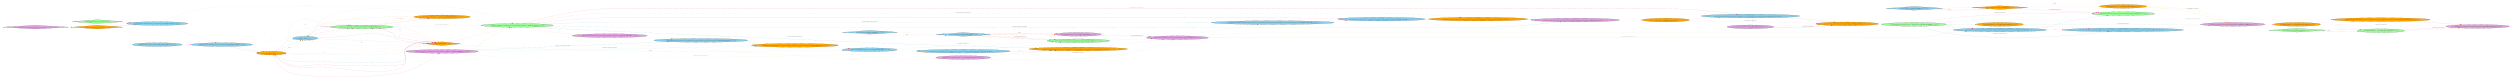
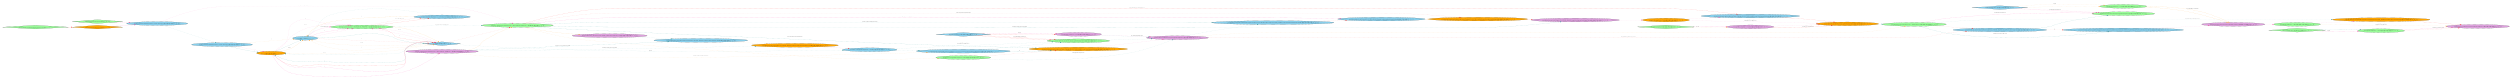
  digraph {
    fontname=Montserrat
    rankdir=LR
    node [fillcolor=skyblue fontname=Montserrat shape=ellipse style=filled]
    edge [color=deeppink fontname=Montserrat style=dotted]
    n1 [fillcolor=palegreen label="testAddInstancesToCluster['1', '0', '0']" shape=diamond]
    n2 [label="String instanceAddresses = new String((((@@@3@@@['1', '1', '0']"]
    n3 [label="String instanceAddresses = new String((((@@@4@@@['1', '1', '1']"]
    n4 [fillcolor=palegreen label="String nextInstanceAddress = INSTANCE_PREFIX + 3@@@11@@@['1', '1', '1']"]
-   n5 [fillcolor=plum label="testDisableDropInstancesFromCluster['0', '0', '1']" shape=diamond]
+   n5 [fillcolor=palegreen label="testDisableDropInstancesFromCluster['0', '0', '1']" shape=diamond]
    n6 [fillcolor=orange label="testAddInstancesToCluster['0', '1', '0']" shape=diamond]
-   n7 [label="testAddInstancesToCluster()@@@3@@@['0', '0', '1']"]
    n8 [label="_clusterSetup.dropInstanceFromCluster(CLUSTER_NAME,nextInstanceAddress)@@@26@@@['0', '0', '1']"]
    n9 [fillcolor=orange label="AssertJUnit.assertTrue(caughtException)@@@31@@@['0', '0', '1']"]
    n10 [fillcolor=palegreen label="String badFormatInstance = \"badinstance\"@@@32@@@['1', '0', '1']"]
    n11 [fillcolor=plum label="AssertJUnit.assertTrue(caughtException)@@@40@@@['0', '0', '1']"]
-   n12 [fillcolor=orange label="caughtException = false@@@41@@@['0', '0', '1']"]
+   n12 [fillcolor=palegreen label="caughtException = false@@@41@@@['0', '0', '1']"]
    n13 [fillcolor=orange label="_clusterSetup.dropInstanceFromCluster(CLUSTER_NAME,badFormatInstance)@@@43@@@['0', '0', '1']"]
    n14 [fillcolor=plum label="AssertJUnit.assertTrue(caughtException)@@@48@@@['0', '0', '1']"]
    n15 [fillcolor=palegreen label="AssertJUnit.assertTrue(caughtException)@@@33@@@['1', '0', '0']"]
    n16 [fillcolor=plum label="caughtException = true@@@17@@@['0', '0', '1']"]
    n17 [fillcolor=plum label="AssertJUnit.assertTrue(caughtException)@@@19@@@['1', '0', '1']"]
    n18 [label="_clusterSetup.getClusterManagementTool().enableInstance(CLUSTER_NAME,nextInstanceAddress,false)@@@20@@@['0', '0', '1']"]
    n19 [label="_clusterSetup.addInstanceToCluster(CLUSTER_NAME,badFormatInstance)@@@28@@@['1', '0', '0']"]
    n20 [fillcolor=orange label="_clusterSetup.dropInstanceFromCluster(CLUSTER_NAME,nextInstanceAddress)@@@14@@@['0', '0', '1']"]
+   n21 [fillcolor=palegreen label="HelixException e@@@28@@@['0', '0', '1']" shape=diamond]
    n22 [fillcolor=plum label="caughtException = true@@@29@@@['0', '0', '1']"]
    n23 [fillcolor=orange label="int i = 0@@@5@@@['1', '1', '1']"]
    n24 [label="i++@@@7@@@['1', '1', '1']"]
    n25 [fillcolor=palegreen label="String currInstance = INSTANCE_PREFIX + i@@@8@@@['1', '1', '1']"]
-   n26 [fillcolor=orange label="i < 3@@@6@@@['1', '1', '1']" shape=diamond]
+   n26 [label="i < 3@@@6@@@['1', '1', '1']" shape=diamond]
    n27 [fillcolor=plum label="String nextInstanceAddress = INSTANCE_PREFIX + 3@@@10@@@['1', '1', '0']"]
-   n28 [fillcolor=orange label="instanceAddresses(i( = currInstance@@@9@@@['0', '0', '1']"]
+   n28 [label="instanceAddresses(i( = currInstance@@@9@@@['0', '0', '1']"]
    n29 [label="verifyEnabled(_zkClient,CLUSTER_NAME,nextInstanceAddress,false)@@@21@@@['0', '0', '1']"]
    n30 [fillcolor=orange label="_clusterSetup.dropInstanceFromCluster(CLUSTER_NAME,nextInstanceAddress)@@@22@@@['0', '0', '1']"]
    n31 [fillcolor=plum label="verifyInstance(_zkClient,CLUSTER_NAME,nextInstanceAddress,false)@@@23@@@['0', '0', '1']"]
    n32 [fillcolor=plum label="verifyInstance(_zkClient,CLUSTER_NAME,instance,true)@@@13@@@['1', '1', '0']"]
-   n33 [fillcolor=plum label="boolean caughtException = false@@@12@@@['0', '0', '1']"]
+   n33 [fillcolor=palegreen label="boolean caughtException = false@@@12@@@['0', '0', '1']"]
    n34 [label="boolean caughtException = false@@@17@@@['1', '1', '0']"]
-   n35 [label="HelixException e@@@30@@@['1', '0', '0']" shape=diamond]
-   n36 [fillcolor=orange label="HelixException e@@@37@@@['1', '0', '1']" shape=diamond]
-   n37 [fillcolor=orange label="caughtException = true@@@38@@@['0', '0', '1']"]
+   n36 [label="HelixException e@@@37@@@['1', '0', '1']" shape=diamond]
+   n37 [fillcolor=palegreen label="caughtException = true@@@38@@@['0', '0', '1']"]
    n38 [label="_clusterSetup.getClusterManagementTool().enableInstance(CLUSTER_NAME,badFormatInstance,false)@@@35@@@['0', '0', '1']"]
-   n39 [fillcolor=orange label="caughtException = false@@@33@@@['0', '0', '1']"]
    n40 [label="_clusterSetup.addInstanceToCluster(CLUSTER_NAME,nextInstanceAddress)@@@19@@@['1', '1', '0']"]
    n41 [fillcolor=orange label="verifyInstance(_zkClient,CLUSTER_NAME,nextInstanceAddress,true)@@@16@@@['1', '1', '0']"]
    n42 [label="_clusterSetup.addInstanceToCluster(CLUSTER_NAME,nextInstanceAddress)@@@15@@@['1', '1', '0']"]
    n43 [fillcolor=palegreen label="AssertJUnit.assertTrue(caughtException)@@@24@@@['1', '1', '0']"]
    n44 [fillcolor=orange label="caughtException = false@@@24@@@['0', '0', '1']"]
    n45 [fillcolor=palegreen label="caughtException = true@@@46@@@['0', '0', '1']"]
    n46 [fillcolor=palegreen label="HelixException e@@@45@@@['0', '0', '1']" shape=diamond]
    n47 [label="HelixException e@@@16@@@['1', '1', '1']" shape=diamond]
-   n48 [label="HelixException e@@@21@@@['1', '1', '0']" shape=diamond]
    n1 -> n2 [style=dashed]
    n2 -> n3 [color=teal]
    n2 -> n4 [label=instanceAddresses]
    n3 -> n23
    n3 -> n23 [color=teal label=i style=dashed]
    n3 -> n24 [color=darkorange label=i]
    n4 -> n8 [color=red label=nextInstanceAddress style=dashed]
    n4 -> n18 [color=teal label=nextInstanceAddress style=dashed]
    n4 -> n20 [color=teal label=nextInstanceAddress style=dashed]
    n4 -> n29 [label=nextInstanceAddress style=dashed]
    n4 -> n30 [color=red label=nextInstanceAddress]
    n4 -> n31 [color=teal label=nextInstanceAddress style=dashed]
    n4 -> n32 [color=darkorange style=dashed]
    n4 -> n33 [color=darkorange]
    n5 -> n6 [color=red style=dashed]
    n6 -> n2 [style=dashed]
-   n7 -> n3
    n8 -> n9 [color=red style=dashed]
    n9 -> n10 [color=teal]
    n10 -> n13 [color=teal label=badFormatInstance]
    n10 -> n15 [label=caughtException style=dashed]
    n10 -> n19 [color=red]
    n10 -> n38 [color=teal label=badFormatInstance style=dashed]
-   n10 -> n39 [color=teal style=dashed]
    n11 -> n12
    n12 -> n13
    n12 -> n14 [color=darkorange label=caughtException]
    n13 -> n14 [color=red style=dashed]
    n16 -> n17 [color=teal]
    n16 -> n17 [label=caughtException]
    n17 -> n10 [color=darkorange]
    n17 -> n18 [color=teal]
    n17 -> n19 [color=red label=badFormatInstance]
    n18 -> n29 [color=red]
    n19 -> n15 [color=teal style=dashed]
    n19 -> n38 [color=red label=0]
    n20 -> n17
+   n21 -> n22 [label=true style=dashed]
+   n21 -> n22 [color=darkorange]
    n22 -> n9 [color=red label=caughtException style=dashed]
    n22 -> n9
    n23 -> n24 [color=darkorange label=true style=dashed]
    n23 -> n24 [color=teal style=dashed]
    n23 -> n25 [label=true]
    n23 -> n25 [label=i]
    n23 -> n26 [color=red style=dashed]
    n23 -> n26 [color=darkorange label=true]
    n23 -> n26 [label=i style=dashed]
    n23 -> n27 [style=dashed]
    n24 -> n25 [label=currInstance style=dashed]
    n24 -> n25 [label=i style=dashed]
    n24 -> n25
    n24 -> n26 [color=red label=i]
    n24 -> n26 [color=teal style=dashed]
    n25 -> n4 [color=teal label=instanceAddresses]
    n25 -> n26 [color=red label=i style=dashed]
    n25 -> n26 [color=darkorange style=dashed]
    n25 -> n28 [color=red label=currInstance]
    n25 -> n28 [color=red style=dashed]
    n26 -> n4 [color=red]
    n26 -> n23 [color=teal label=i style=dashed]
    n26 -> n23 [color=teal]
    n26 -> n24 [color=darkorange label=true]
    n26 -> n24 [color=darkorange label=i]
    n26 -> n25 [label=true]
    n26 -> n25
    n26 -> n34 [color=teal label=true]
    n27 -> n4 [color=darkorange style=dashed]
    n27 -> n40 [color=darkorange label=nextInstanceAddress]
    n27 -> n41 [color=teal label=nextInstanceAddress]
    n27 -> n42 [color=teal label=nextInstanceAddress style=dashed]
    n28 -> n24 [color=darkorange label=i style=dashed]
    n28 -> n24 [color=teal]
    n29 -> n30 [color=darkorange style=dashed]
    n30 -> n31 [color=red style=dashed]
    n31 -> n44
    n32 -> n42 [color=teal]
    n33 -> n17 [color=teal label=caughtException]
    n33 -> n20 [color=red]
    n34 -> n40 [color=teal]
    n34 -> n43 [color=teal label=caughtException]
-   n35 -> n36 [color=darkorange style=dashed]
-   n35 -> n36 [color=red label=true style=dashed]
    n36 -> n15 [label=caughtException]
    n36 -> n15
    n36 -> n37 [color=darkorange label=true]
    n36 -> n37 [color=darkorange]
    n37 -> n11 [color=darkorange style=dashed]
    n37 -> n11 [color=darkorange label=caughtException style=dashed]
    n38 -> n11
-   n39 -> n11 [color=teal label=caughtException style=dashed]
-   n39 -> n38
    n40 -> n20 [color=teal label=0 style=dashed]
    n40 -> n43 [color=teal]
    n41 -> n34 [color=red]
    n42 -> n41 [color=darkorange]
    n43 -> n17 [color=teal]
    n44 -> n8
    n44 -> n9 [label=caughtException]
    n45 -> n14 [label=caughtException style=dashed]
    n45 -> n14 [color=red]
    n46 -> n45 [color=teal style=dashed]
    n46 -> n45 [label=true style=dashed]
    n47 -> n16 [label=true style=dashed]
    n47 -> n16 [color=red style=dashed]
    n47 -> n43 [color=red label=caughtException style=dashed]
    n47 -> n43 [color=red style=dashed]
-   n48 -> n47 [color=darkorange style=dashed]
-   n48 -> n47 [color=red label=true]
  }
